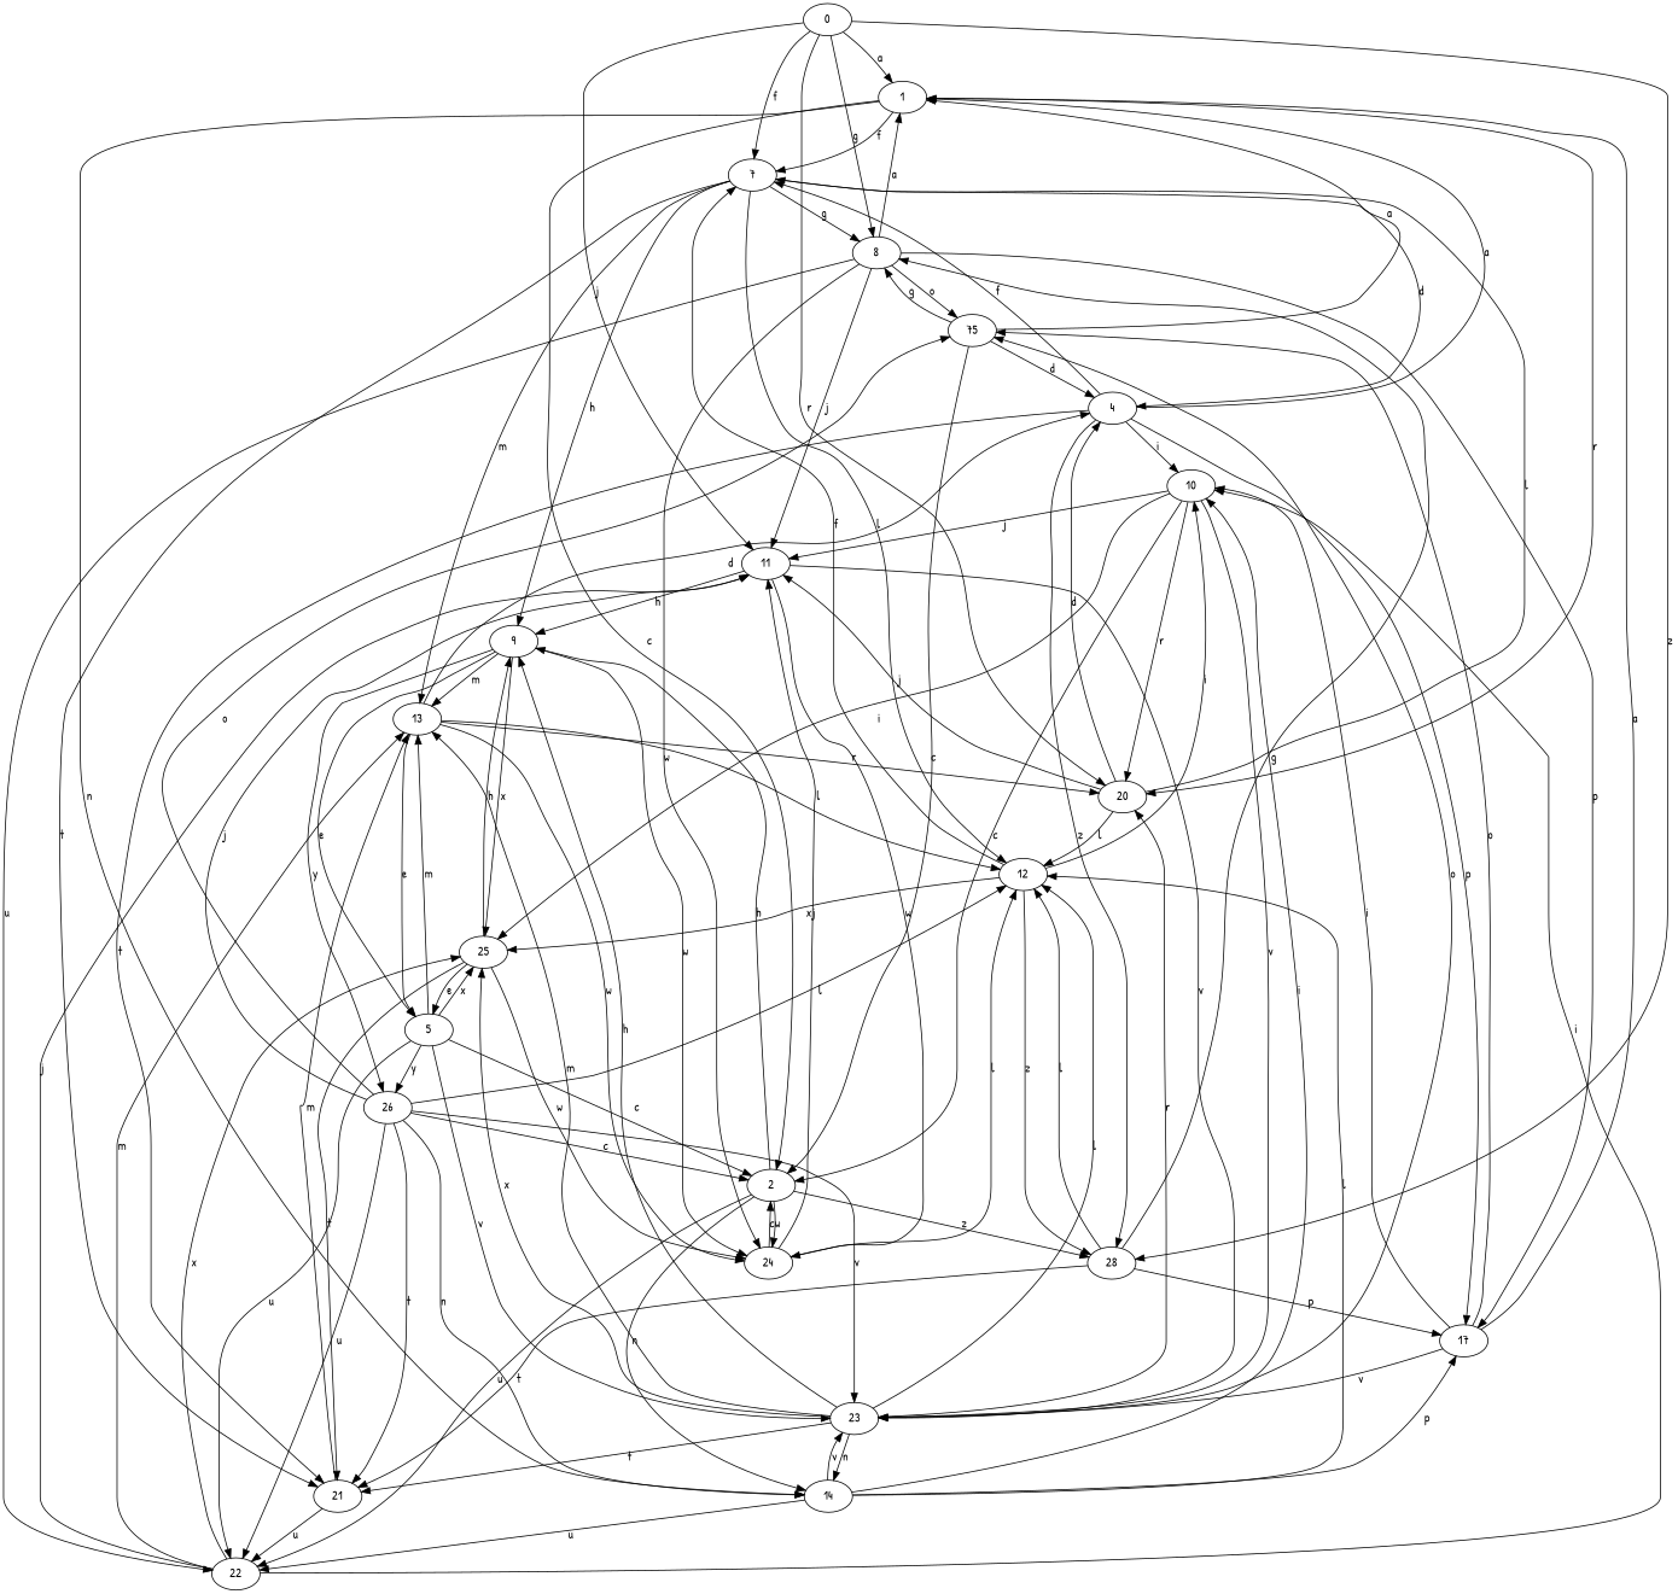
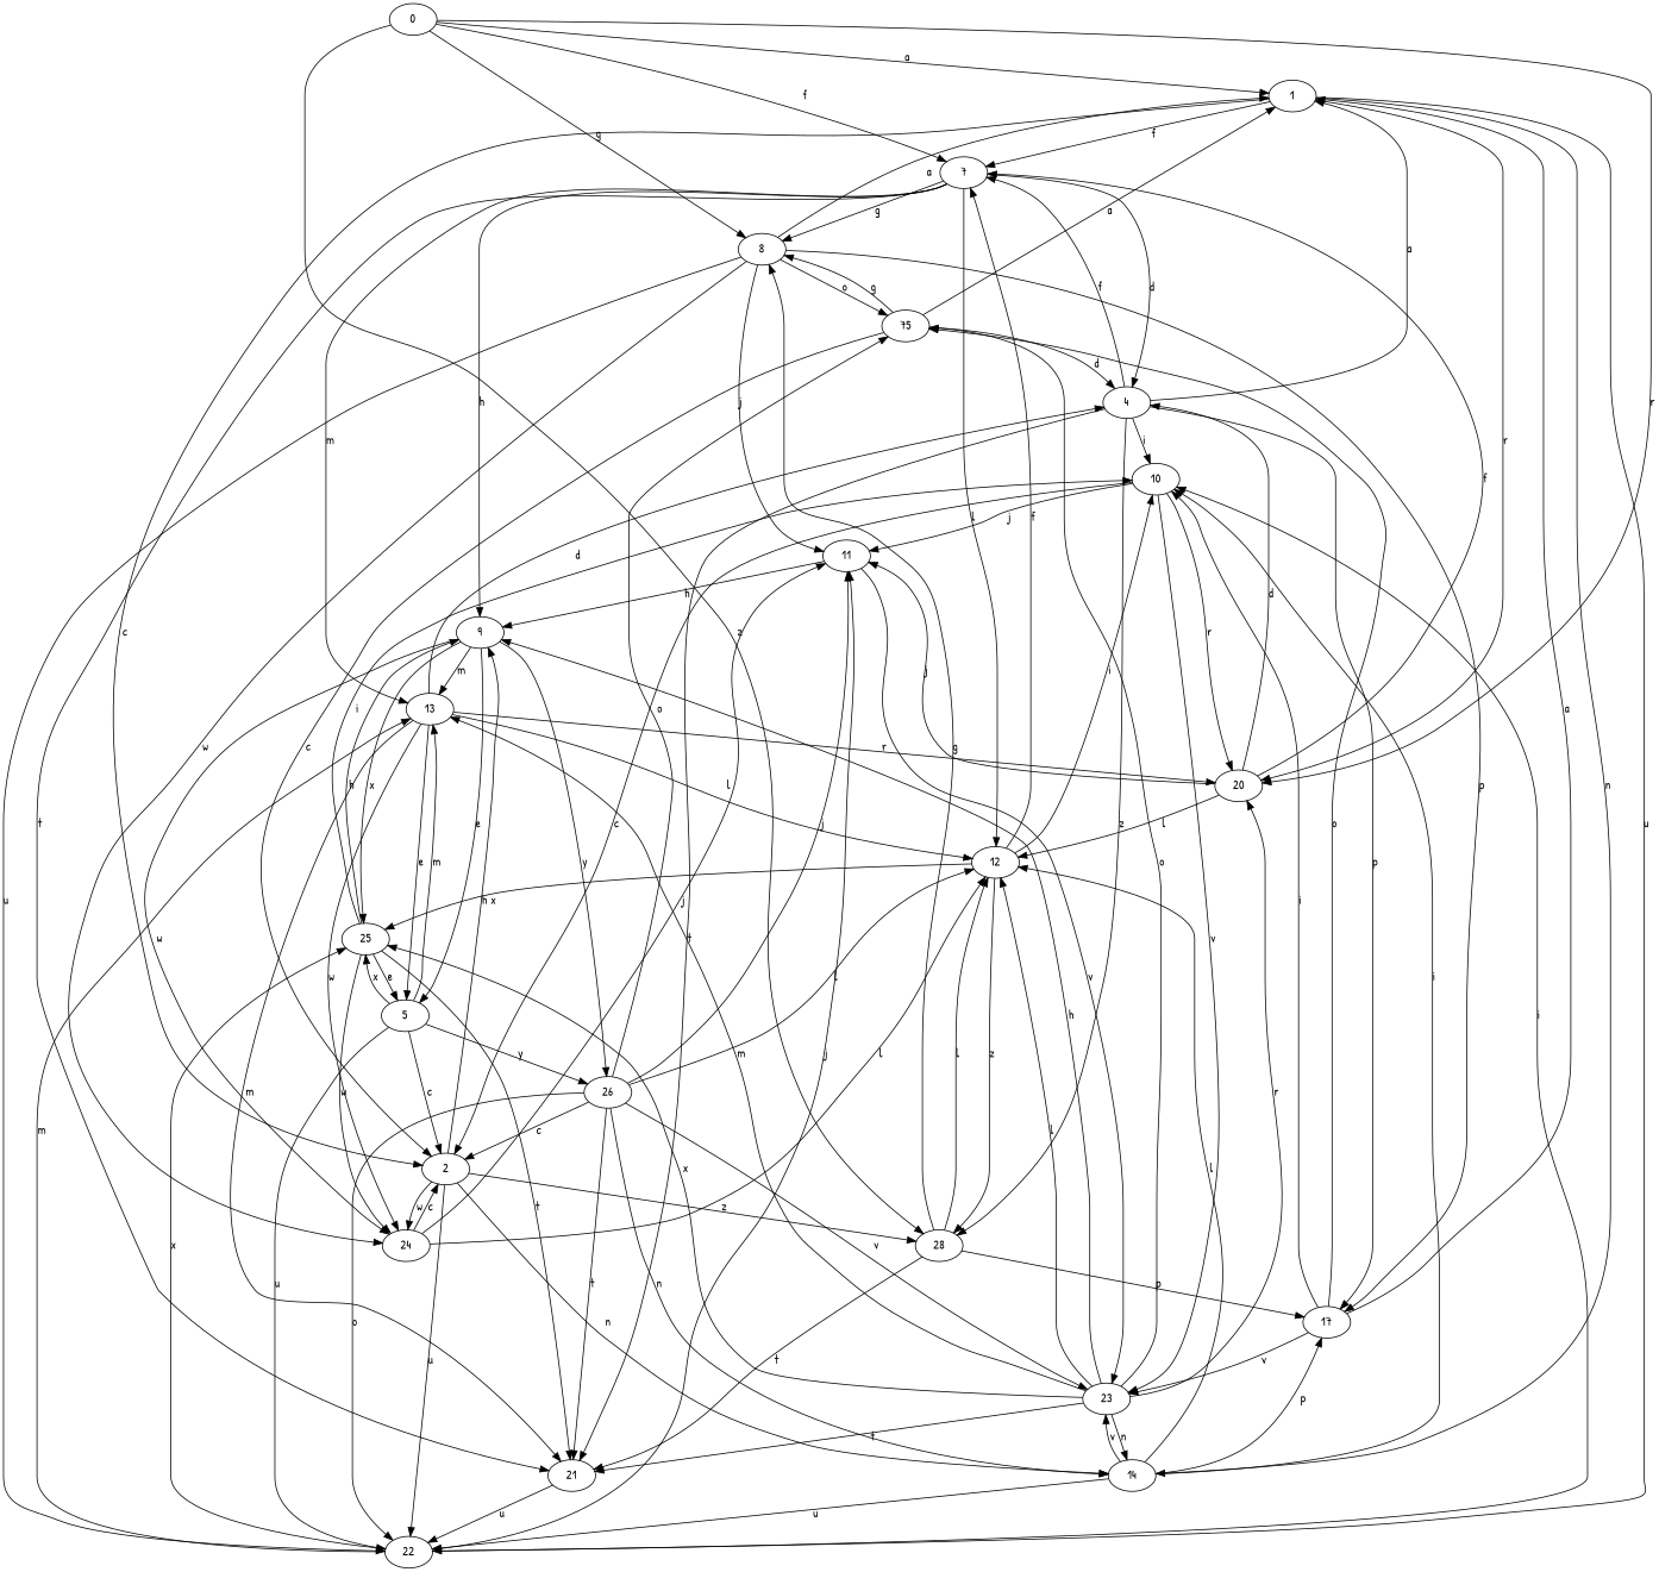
  strict digraph {
    fontname="Patrick Hand"
    node [fontname="Patrick Hand"]
    edge [fontname="Patrick Hand"]
    0
    1
    7
    8
    11
    20
    28
    n8 [label=2]
    14
    22
    9
    4
    21
    13
    12
    24
    17
    n18 [label=75]
    23
    10
    25
    5
    26
    0 -> 1 [label=a]
    0 -> 7 [label=f]
    0 -> 8 [label=g]
-   0 -> 11 [label=j]
    0 -> 20 [label=r]
    0 -> 28 [label=z]
    1 -> 7 [label=f]
    1 -> 20 [label=r]
    1 -> n8 [label=c]
    1 -> 14 [label=n]
+   1 -> 22 [label=u]
    7 -> 8 [label=g]
    7 -> 9 [label=h]
    7 -> 4 [label=d]
    7 -> 21 [label=t]
    7 -> 13 [label=m]
    7 -> 12 [label=l]
    8 -> 1 [label=a]
    8 -> 11 [label=j]
    8 -> 22 [label=u]
    8 -> 24 [label=w]
    8 -> 17 [label=p]
    8 -> n18 [label=o]
    11 -> 9 [label=h]
-   11 -> 24 [label=w]
    11 -> 23 [label=v]
-   20 -> 7 [label=l]
+   20 -> 7 [label=f]
    20 -> 11 [label=j]
    20 -> 4 [label=d]
    20 -> 12 [label=l]
    28 -> 8 [label=g]
    28 -> 21 [label=t]
    28 -> 12 [label=l]
    28 -> 17 [label=p]
    n8 -> 28 [label=z]
    n8 -> 14 [label=n]
    n8 -> 22 [label=u]
    n8 -> 9 [label=h]
    n8 -> 24 [label=w]
    14 -> 22 [label=u]
    14 -> 12 [label=l]
    14 -> 17 [label=p]
    14 -> 23 [label=v]
    14 -> 10 [label=i]
    22 -> 11 [label=j]
    22 -> 13 [label=m]
    22 -> 10 [label=i]
    22 -> 25 [label=x]
    9 -> 13 [label=m]
    9 -> 24 [label=w]
    9 -> 25 [label=x]
    9 -> 5 [label=e]
    9 -> 26 [label=y]
    4 -> 1 [label=a]
    4 -> 7 [label=f]
    4 -> 28 [label=z]
    4 -> 21 [label=t]
    4 -> 17 [label=p]
    4 -> 10 [label=i]
    21 -> 22 [label=u]
-   21 -> 13 [label=m]
+   13 -> 21 [label=m]
    13 -> 20 [label=r]
    13 -> 4 [label=d]
    13 -> 12 [label=l]
    13 -> 24 [label=w]
    13 -> 5 [label=e]
    12 -> 7 [label=f]
    12 -> 28 [label=z]
    12 -> 10 [label=i]
    12 -> 25 [label=x]
    24 -> 11 [label=j]
    24 -> n8 [label=c]
    24 -> 12 [label=l]
    17 -> 1 [label=a]
    17 -> n18 [label=o]
    17 -> 23 [label=v]
    17 -> 10 [label=i]
    n18 -> 1 [label=a]
    n18 -> 8 [label=g]
    n18 -> n8 [label=c]
    n18 -> 4 [label=d]
    23 -> 20 [label=r]
    23 -> 14 [label=n]
    23 -> 9 [label=h]
    23 -> 21 [label=t]
    23 -> 13 [label=m]
    23 -> 12 [label=l]
    23 -> n18 [label=o]
    23 -> 25 [label=x]
    10 -> 11 [label=j]
    10 -> 20 [label=r]
    10 -> n8 [label=c]
    10 -> 23 [label=v]
    25 -> 9 [label=h]
    25 -> 21 [label=t]
    25 -> 24 [label=w]
-   10 -> 25 [label=i]
+   25 -> 10 [label=i]
    25 -> 5 [label=e]
    5 -> n8 [label=c]
    5 -> 22 [label=u]
    5 -> 13 [label=m]
-   5 -> 23 [label=v]
    5 -> 25 [label=x]
    5 -> 26 [label=y]
    26 -> 11 [label=j]
    26 -> n8 [label=c]
    26 -> 14 [label=n]
-   26 -> 22 [label=u]
+   26 -> 22 [label=o]
    26 -> 21 [label=t]
    26 -> 12 [label=l]
    26 -> n18 [label=o]
    26 -> 23 [label=v]
  }
